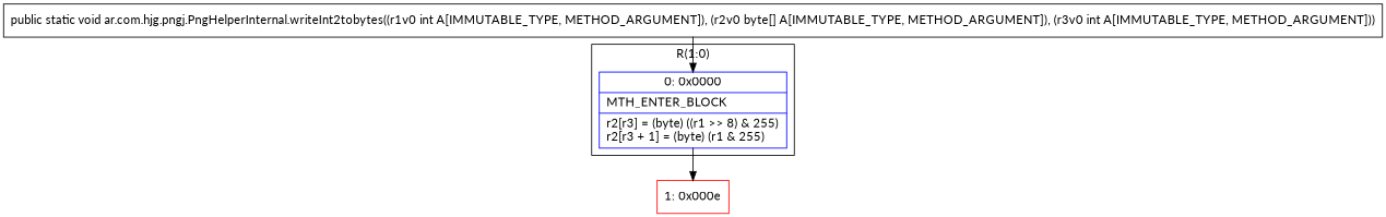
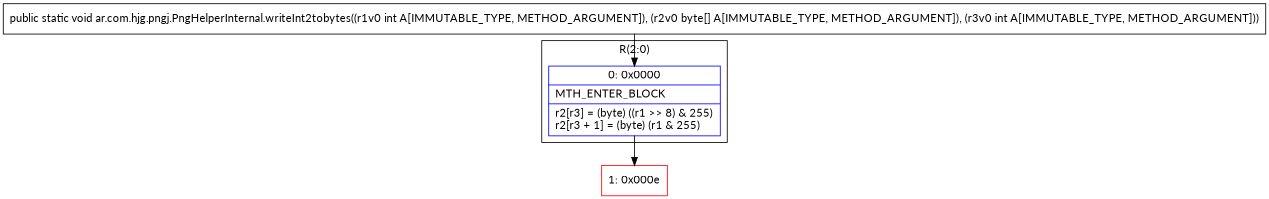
  digraph {
    fontname=Lato
    node [shape=record fontname=Lato]
    edge [fontname=Lato]
    n1 [color=blue label="{0\:\ 0x0000|MTH_ENTER_BLOCK\l|r2[r3] = (byte) ((r1 \>\> 8) & 255)\lr2[r3 + 1] = (byte) (r1 & 255)\l}"]
    n2 [color=red label="{1\:\ 0x000e}"]
    n3 [label="{public static void ar.com.hjg.pngj.PngHelperInternal.writeInt2tobytes((r1v0 int A[IMMUTABLE_TYPE, METHOD_ARGUMENT]), (r2v0 byte[] A[IMMUTABLE_TYPE, METHOD_ARGUMENT]), (r3v0 int A[IMMUTABLE_TYPE, METHOD_ARGUMENT])) }"]
    subgraph cluster_1 {
-     label="R(1:0)"
+     label="R(2:0)"
      n1
    }
    n1 -> n2
    n3 -> n1
  }
